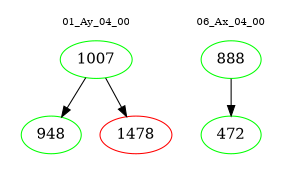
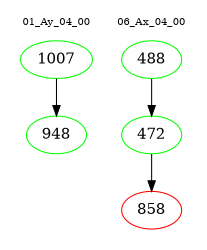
  digraph {
    node [color=green]
    edge [color=black]
    n1 [label=1007]
    n2 [label=948]
-   n3 [color=red label=1478]
    n4 [label=472]
-   n5 [label=888]
+   n5 [label=488]
+   n6 [color=red label=858]
    subgraph cluster_1 {
      color=white
      fontsize=10
      label="01_Ay_04_00"
      n1
      n2
-     n3
    }
    subgraph cluster_2 {
      color=white
      fontsize=10
      label="06_Ax_04_00"
      n4
      n5
+     n6
    }
    n1 -> n2
-   n1 -> n3
+   n4 -> n6
    n5 -> n4
  }
